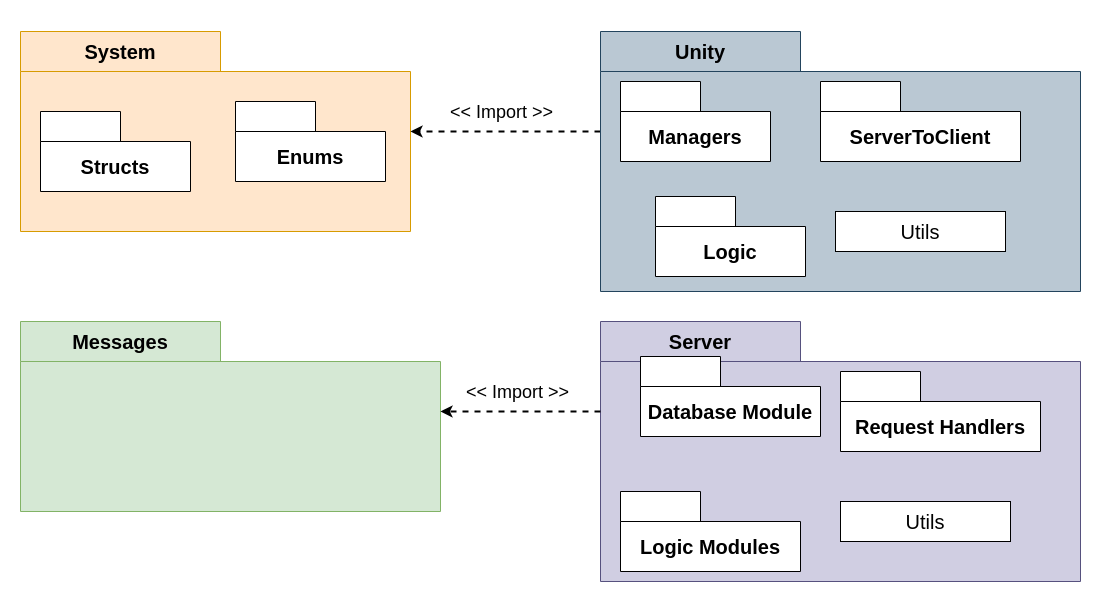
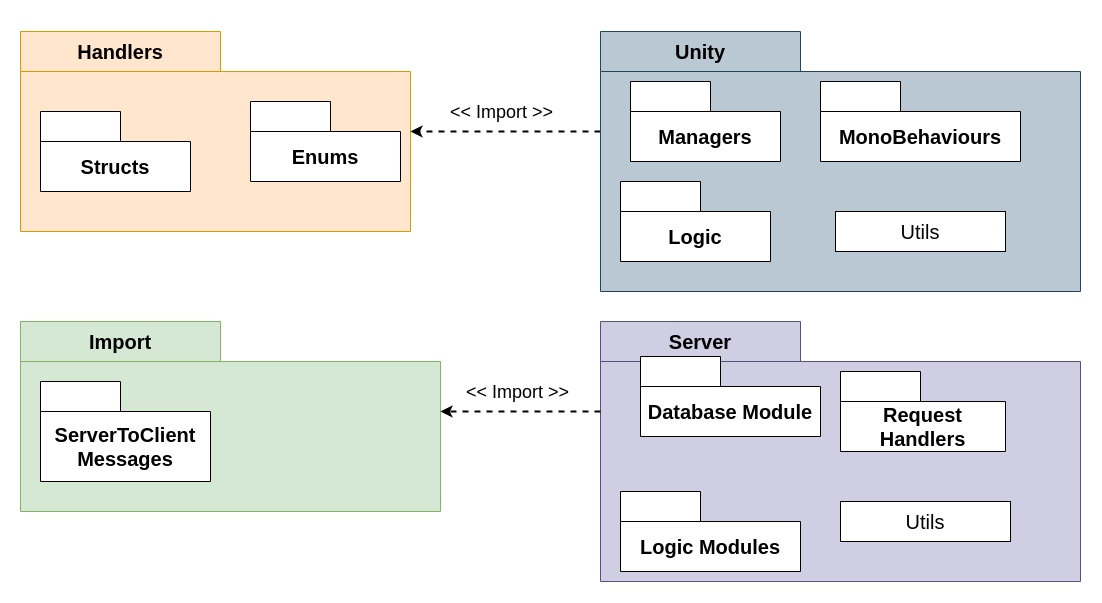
  <mxCell id="0" />
  <mxCell id="1" parent="0" />
  <mxCell id="2" style="edgeStyle=orthogonalEdgeStyle;rounded=0;orthogonalLoop=1;jettySize=auto;html=1;endArrow=none;startFill=0;" parent="1" edge="1"><mxGeometry relative="1" as="geometry"><mxPoint x="480" y="20" as="sourcePoint" /></mxGeometry></mxCell>
  <mxCell id="3" value="1" style="edgeLabel;html=1;align=center;verticalAlign=middle;resizable=0;points=[];" parent="2" vertex="1" connectable="0"><mxGeometry x="-0.807" y="-2" relative="1" as="geometry"><mxPoint x="-4" y="-9" as="offset" /></mxGeometry></mxCell>
  <mxCell id="4" value="0..1" style="edgeLabel;html=1;align=center;verticalAlign=middle;resizable=0;points=[];" parent="2" vertex="1" connectable="0"><mxGeometry x="0.771" y="-2" relative="1" as="geometry"><mxPoint x="-4" y="-13" as="offset" /></mxGeometry></mxCell>
- <mxCell id="5" value="System" style="shape=folder;fontStyle=1;tabWidth=200;tabHeight=40;tabPosition=left;html=1;boundedLbl=1;labelInHeader=1;container=1;collapsible=0;recursiveResize=0;whiteSpace=wrap;fontSize=20;fillColor=#ffe6cc;strokeColor=#d79b00;" parent="1" vertex="1"><mxGeometry x="20" y="31" width="390" height="200" as="geometry" /></mxCell>
+ <mxCell id="5" value="Handlers" style="shape=folder;fontStyle=1;tabWidth=200;tabHeight=40;tabPosition=left;html=1;boundedLbl=1;labelInHeader=1;container=1;collapsible=0;recursiveResize=0;whiteSpace=wrap;fontSize=20;fillColor=#ffe6cc;strokeColor=#d79b00;" parent="1" vertex="1"><mxGeometry x="20" y="31" width="390" height="200" as="geometry" /></mxCell>
  <mxCell id="6" value="Structs" style="shape=folder;fontStyle=1;tabWidth=80;tabHeight=30;tabPosition=left;html=1;boundedLbl=1;whiteSpace=wrap;fontSize=20;" parent="5" vertex="1"><mxGeometry x="20" y="80" width="150" height="80" as="geometry" /></mxCell>
- <mxCell id="7" value="Enums" style="shape=folder;fontStyle=1;tabWidth=80;tabHeight=30;tabPosition=left;html=1;boundedLbl=1;whiteSpace=wrap;fontSize=20;" parent="5" vertex="1"><mxGeometry x="215" y="70" width="150" height="80" as="geometry" /></mxCell>
- <mxCell id="8" value="Messages" style="shape=folder;fontStyle=1;tabWidth=200;tabHeight=40;tabPosition=left;html=1;boundedLbl=1;labelInHeader=1;container=1;collapsible=0;recursiveResize=0;whiteSpace=wrap;fontSize=20;fillColor=#d5e8d4;strokeColor=#82b366;" parent="1" vertex="1"><mxGeometry x="20" y="321" width="420" height="190" as="geometry" /></mxCell>
+ <mxCell id="7" value="Enums" style="shape=folder;fontStyle=1;tabWidth=80;tabHeight=30;tabPosition=left;html=1;boundedLbl=1;whiteSpace=wrap;fontSize=20;" parent="5" vertex="1"><mxGeometry x="230" y="70" width="150" height="80" as="geometry" /></mxCell>
+ <mxCell id="8" value="Import" style="shape=folder;fontStyle=1;tabWidth=200;tabHeight=40;tabPosition=left;html=1;boundedLbl=1;labelInHeader=1;container=1;collapsible=0;recursiveResize=0;whiteSpace=wrap;fontSize=20;fillColor=#d5e8d4;strokeColor=#82b366;" parent="1" vertex="1"><mxGeometry x="20" y="321" width="420" height="190" as="geometry" /></mxCell>
+ <mxCell id="9" value="ServerToClient&lt;div&gt;Messages&lt;/div&gt;" style="shape=folder;fontStyle=1;tabWidth=80;tabHeight=30;tabPosition=left;html=1;boundedLbl=1;whiteSpace=wrap;fontSize=20;" parent="8" vertex="1"><mxGeometry x="20" y="60" width="170" height="100" as="geometry" /></mxCell>
  <mxCell id="10" style="edgeStyle=orthogonalEdgeStyle;rounded=0;orthogonalLoop=1;jettySize=auto;html=1;dashed=1;strokeWidth=2;" parent="1" source="12" target="5" edge="1"><mxGeometry relative="1" as="geometry"><Array as="points"><mxPoint x="510" y="131" /><mxPoint x="510" y="131" /></Array></mxGeometry></mxCell>
  <mxCell id="11" value="&lt;font style=&quot;font-size: 18px;&quot;&gt;&amp;lt;&amp;lt; Import &amp;gt;&amp;gt;&lt;/font&gt;" style="edgeLabel;html=1;align=center;verticalAlign=middle;resizable=0;points=[];" parent="10" vertex="1" connectable="0"><mxGeometry x="0.048" y="-3" relative="1" as="geometry"><mxPoint y="-17" as="offset" /></mxGeometry></mxCell>
  <mxCell id="12" value="Unity" style="shape=folder;fontStyle=1;tabWidth=200;tabHeight=40;tabPosition=left;html=1;boundedLbl=1;labelInHeader=1;container=1;collapsible=0;recursiveResize=0;whiteSpace=wrap;fontSize=20;fillColor=#bac8d3;strokeColor=#23445d;" parent="1" vertex="1"><mxGeometry x="600" y="31" width="480" height="260" as="geometry" /></mxCell>
- <mxCell id="13" value="Managers" style="shape=folder;fontStyle=1;tabWidth=80;tabHeight=30;tabPosition=left;html=1;boundedLbl=1;whiteSpace=wrap;fontSize=20;" parent="12" vertex="1"><mxGeometry x="20" y="50" width="150" height="80" as="geometry" /></mxCell>
- <mxCell id="14" value="ServerToClient" style="shape=folder;fontStyle=1;tabWidth=80;tabHeight=30;tabPosition=left;html=1;boundedLbl=1;whiteSpace=wrap;fontSize=20;" parent="12" vertex="1"><mxGeometry x="220" y="50" width="200" height="80" as="geometry" /></mxCell>
- <mxCell id="15" value="Logic" style="shape=folder;fontStyle=1;tabWidth=80;tabHeight=30;tabPosition=left;html=1;boundedLbl=1;whiteSpace=wrap;fontSize=20;" parent="12" vertex="1"><mxGeometry x="55" y="165" width="150" height="80" as="geometry" /></mxCell>
+ <mxCell id="13" value="Managers" style="shape=folder;fontStyle=1;tabWidth=80;tabHeight=30;tabPosition=left;html=1;boundedLbl=1;whiteSpace=wrap;fontSize=20;" parent="12" vertex="1"><mxGeometry x="30" y="50" width="150" height="80" as="geometry" /></mxCell>
+ <mxCell id="14" value="MonoBehaviours" style="shape=folder;fontStyle=1;tabWidth=80;tabHeight=30;tabPosition=left;html=1;boundedLbl=1;whiteSpace=wrap;fontSize=20;" parent="12" vertex="1"><mxGeometry x="220" y="50" width="200" height="80" as="geometry" /></mxCell>
+ <mxCell id="15" value="Logic" style="shape=folder;fontStyle=1;tabWidth=80;tabHeight=30;tabPosition=left;html=1;boundedLbl=1;whiteSpace=wrap;fontSize=20;" parent="12" vertex="1"><mxGeometry x="20" y="150" width="150" height="80" as="geometry" /></mxCell>
  <mxCell id="16" value="Utils" style="html=1;whiteSpace=wrap;fontSize=20;" parent="12" vertex="1"><mxGeometry x="235" y="180" width="170" height="40" as="geometry" /></mxCell>
  <mxCell id="17" value="Server" style="shape=folder;fontStyle=1;tabWidth=200;tabHeight=40;tabPosition=left;html=1;boundedLbl=1;labelInHeader=1;container=1;collapsible=0;recursiveResize=0;whiteSpace=wrap;fontSize=20;fillColor=#d0cee2;strokeColor=#56517e;" vertex="1" parent="1"><mxGeometry x="600" y="321" width="480" height="260" as="geometry" /></mxCell>
  <mxCell id="18" value="Database Module" style="shape=folder;fontStyle=1;tabWidth=80;tabHeight=30;tabPosition=left;html=1;boundedLbl=1;whiteSpace=wrap;fontSize=20;" vertex="1" parent="17"><mxGeometry x="40" y="35" width="180" height="80" as="geometry" /></mxCell>
- <mxCell id="19" value="Request Handlers" style="shape=folder;fontStyle=1;tabWidth=80;tabHeight=30;tabPosition=left;html=1;boundedLbl=1;whiteSpace=wrap;fontSize=20;" vertex="1" parent="17"><mxGeometry x="240" y="50" width="200" height="80" as="geometry" /></mxCell>
+ <mxCell id="19" value="Request Handlers" style="shape=folder;fontStyle=1;tabWidth=80;tabHeight=30;tabPosition=left;html=1;boundedLbl=1;whiteSpace=wrap;fontSize=20;" vertex="1" parent="17"><mxGeometry x="240" y="50" width="165" height="80" as="geometry" /></mxCell>
  <mxCell id="20" value="Logic Modules" style="shape=folder;fontStyle=1;tabWidth=80;tabHeight=30;tabPosition=left;html=1;boundedLbl=1;whiteSpace=wrap;fontSize=20;" vertex="1" parent="17"><mxGeometry x="20" y="170" width="180" height="80" as="geometry" /></mxCell>
  <mxCell id="21" value="Utils" style="html=1;whiteSpace=wrap;fontSize=20;" vertex="1" parent="17"><mxGeometry x="240" y="180" width="170" height="40" as="geometry" /></mxCell>
  <mxCell id="22" style="edgeStyle=orthogonalEdgeStyle;rounded=0;orthogonalLoop=1;jettySize=auto;html=1;dashed=1;strokeWidth=2;" edge="1" parent="1" source="17" target="8"><mxGeometry relative="1" as="geometry"><Array as="points"><mxPoint x="520" y="411" /><mxPoint x="520" y="411" /></Array><mxPoint x="610" y="390.5" as="sourcePoint" /><mxPoint x="420" y="390.5" as="targetPoint" /></mxGeometry></mxCell>
  <mxCell id="23" value="&lt;font style=&quot;font-size: 18px;&quot;&gt;&amp;lt;&amp;lt; Import &amp;gt;&amp;gt;&lt;/font&gt;" style="edgeLabel;html=1;align=center;verticalAlign=middle;resizable=0;points=[];" vertex="1" connectable="0" parent="22"><mxGeometry x="0.048" y="-3" relative="1" as="geometry"><mxPoint y="-17" as="offset" /></mxGeometry></mxCell>
